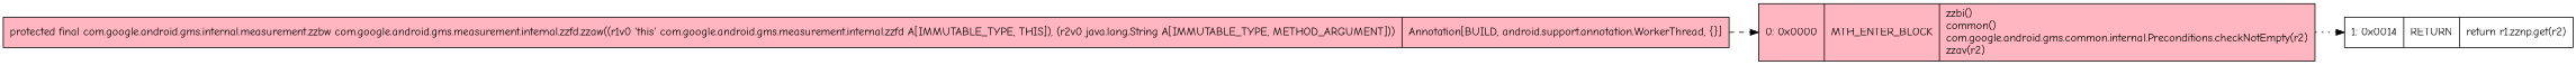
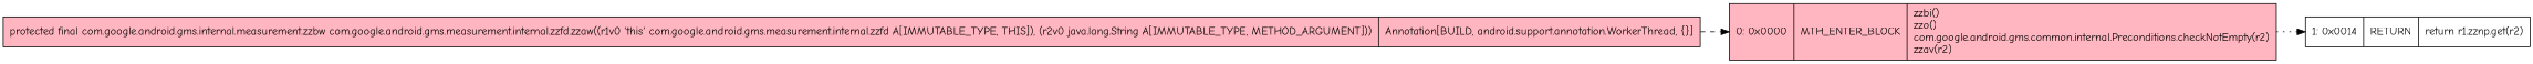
  digraph {
    rankdir=LR
    fontname="Comic Neue"
    node [shape=record style=filled fillcolor=lightpink fontname="Comic Neue"]
    edge [fontname="Comic Neue"]
-   n1 [label="{0\:\ 0x0000|MTH_ENTER_BLOCK\l|zzbi()\lcommon()\lcom.google.android.gms.common.internal.Preconditions.checkNotEmpty(r2)\lzzav(r2)\l}"]
+   n1 [label="{0\:\ 0x0000|MTH_ENTER_BLOCK\l|zzbi()\lzzo()\lcom.google.android.gms.common.internal.Preconditions.checkNotEmpty(r2)\lzzav(r2)\l}"]
    n2 [label="{1\:\ 0x0014|RETURN\l|return r1.zznp.get(r2)\l}" fillcolor=white]
    n3 [label="{protected final com.google.android.gms.internal.measurement.zzbw com.google.android.gms.measurement.internal.zzfd.zzaw((r1v0 'this' com.google.android.gms.measurement.internal.zzfd A[IMMUTABLE_TYPE, THIS]), (r2v0 java.lang.String A[IMMUTABLE_TYPE, METHOD_ARGUMENT]))  | Annotation[BUILD, android.support.annotation.WorkerThread, \{\}]\l}"]
    n1 -> n2 [style=dotted]
    n3 -> n1 [style=dashed]
  }
